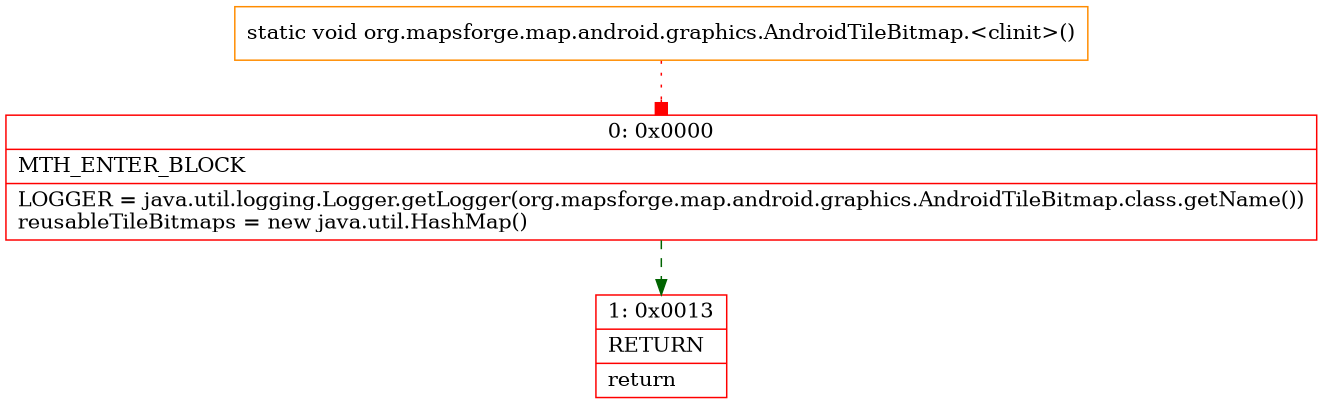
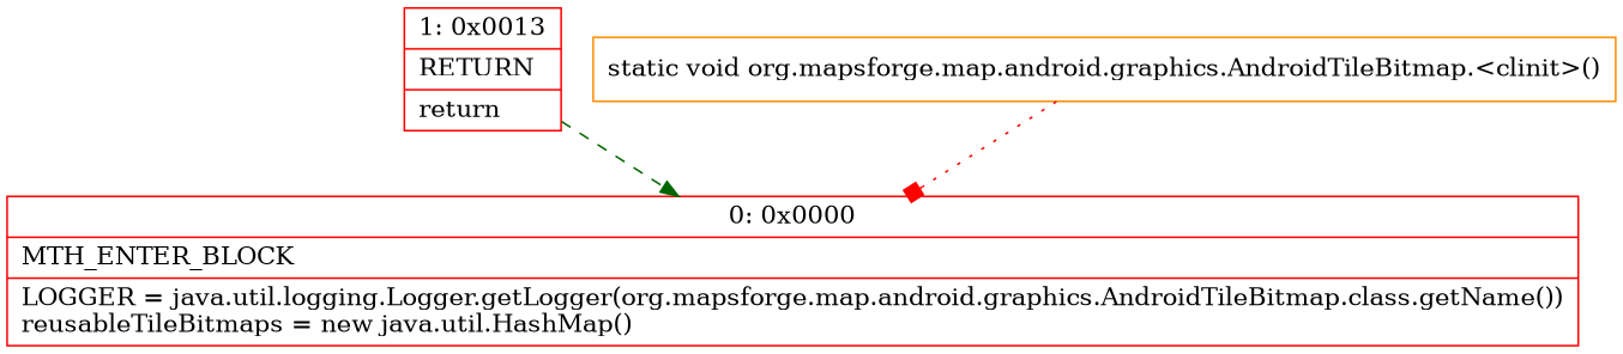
  digraph {
    node [shape=record color=red]
    n1 [label="{0\:\ 0x0000|MTH_ENTER_BLOCK\l|LOGGER = java.util.logging.Logger.getLogger(org.mapsforge.map.android.graphics.AndroidTileBitmap.class.getName())\lreusableTileBitmaps = new java.util.HashMap()\l}"]
    n2 [label="{1\:\ 0x0013|RETURN\l|return\l}"]
    n3 [label="{static void org.mapsforge.map.android.graphics.AndroidTileBitmap.\<clinit\>() }" color=darkorange]
-   n1 -> n2 [color=darkgreen style=dashed arrowhead=normal]
+   n2 -> n1 [color=darkgreen style=dashed arrowhead=normal]
    n3 -> n1 [color=red style=dotted arrowhead=box]
  }
